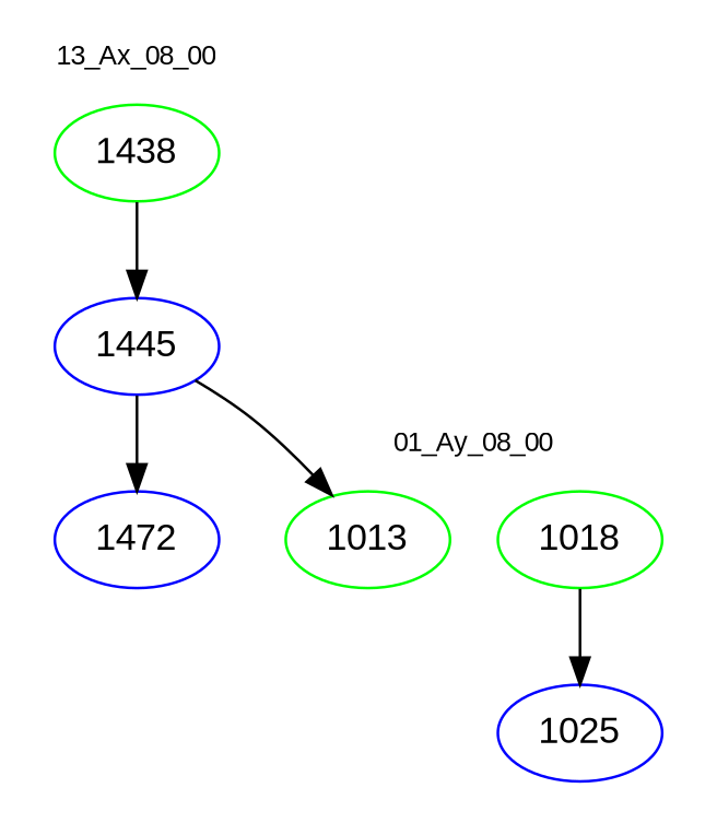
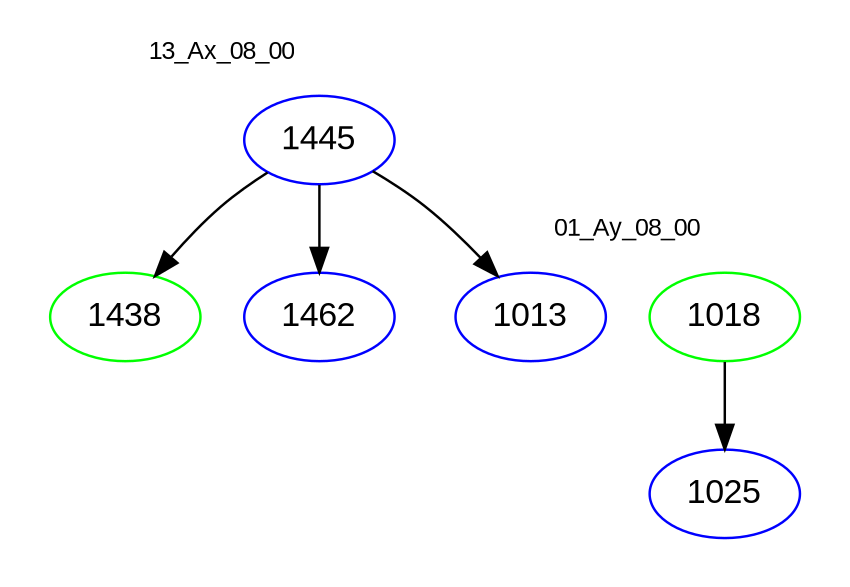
  digraph {
    fontname="Liberation Sans"
    node [color=blue fontname="Liberation Sans"]
    edge [color=black fontname="Liberation Sans"]
    n1 [color=green label=1438]
    n2 [label=1445]
-   n3 [label=1472]
+   n3 [label=1462]
    n4 [color=green label=1018]
    n5 [label=1025]
-   n6 [color=green label=1013]
+   n6 [label=1013]
    subgraph cluster_1 {
      color=white
      fontsize=10
      label="13_Ax_08_00"
      n1
      n2
      n3
    }
    subgraph cluster_2 {
      color=white
      fontsize=10
      label="01_Ay_08_00"
      n4
      n5
      n6
    }
-   n1 -> n2
+   n2 -> n1
    n2 -> n3
    n2 -> n6
    n4 -> n5
  }
